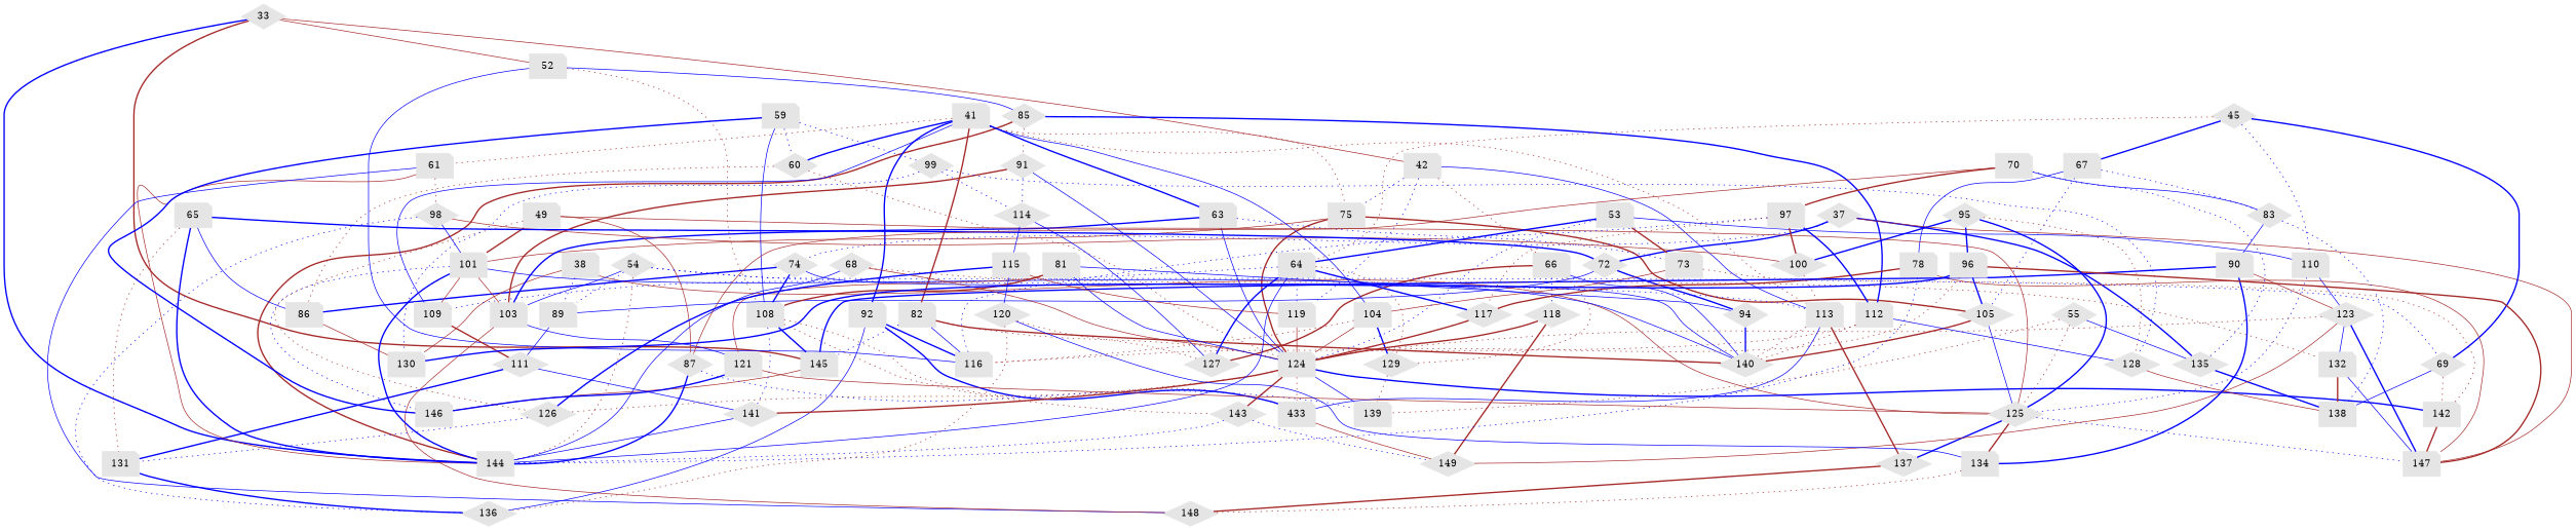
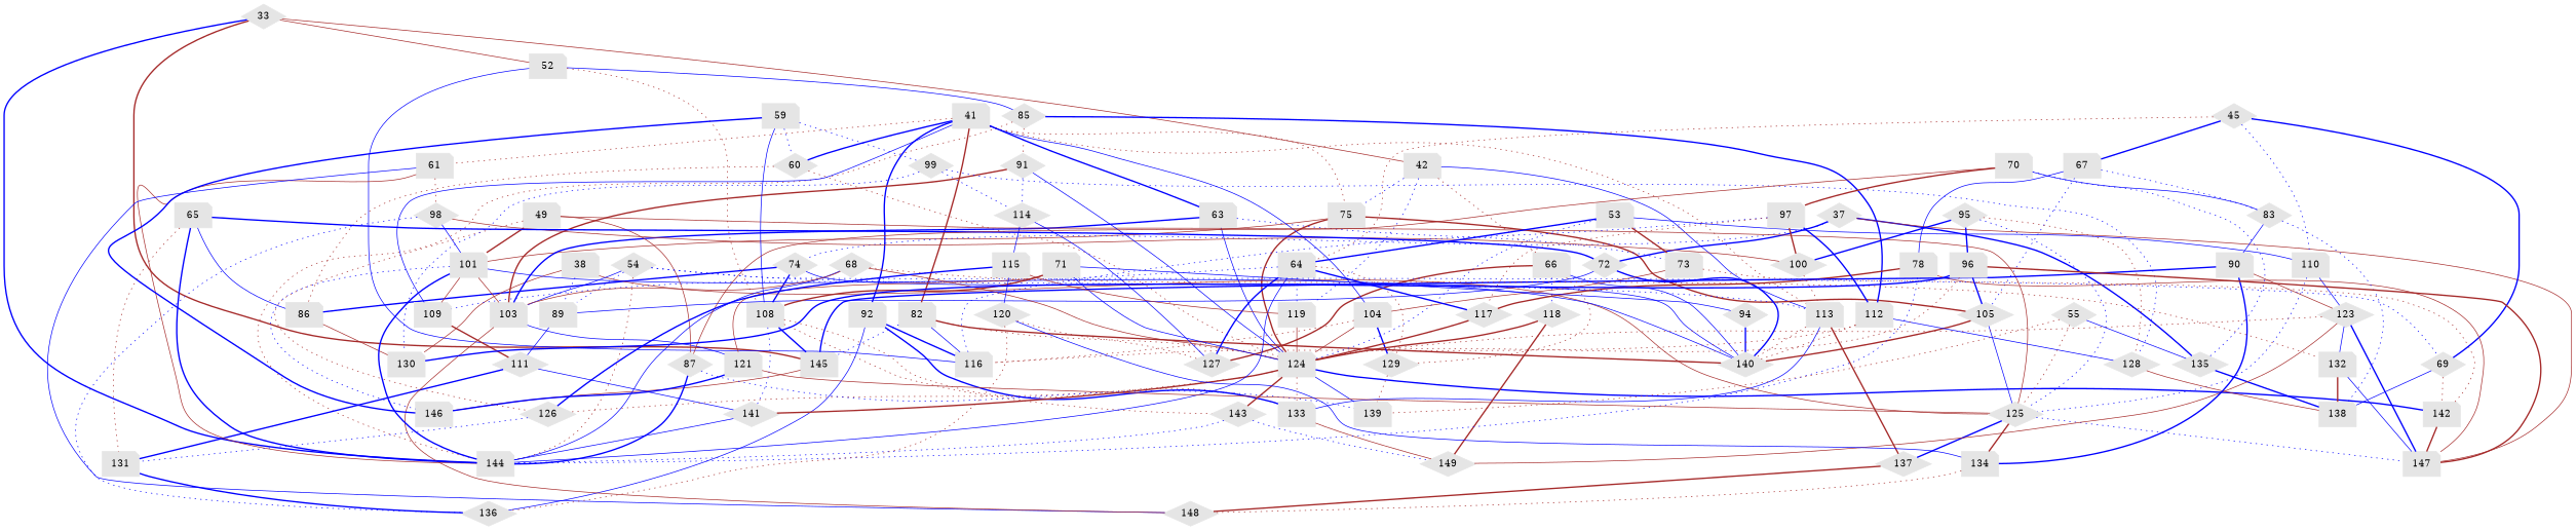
  graph {
    fontname="DejaVu Serif"
    node [color=gray90 fontname="DejaVu Serif" shape=note style=filled]
    edge [color=blue fontname="DejaVu Serif" style=dotted]
    42 [super="+7"]
    75 [super="+62"]
    113 [super="+13+30"]
    66 [super="+47"]
    119
    33 [shape=diamond]
    52
    144 [super="+10+32+122+77"]
    145 [super="+3"]
    85 [shape=diamond]
    108 [super="+15+39"]
    116 [super="+31"]
    146
    37 [shape=diamond]
    72 [shape=diamond]
    74 [shape=diamond]
    135 [shape=diamond]
    147 [super="+70"]
    89
    94 [shape=diamond]
    86
    140 [shape=diamond super="+88+84"]
    138 [super="+6"]
    38
    125 [shape=diamond super="+40+51"]
    130
    111 [shape=diamond]
    134
    137 [shape=diamond]
    41 [super="+9+18+16"]
    60 [shape=diamond]
    61
    63
    82 [super="+43"]
    92
    104 [super="+71"]
    109
    124 [super="+26+102+107+50"]
    98 [shape=diamond]
    148 [shape=diamond]
    73
    103 [super="+24+56"]
    101 [super="+76+58"]
    105 [shape=diamond super="+4"]
-   133 [super="+44" label=433]
+   133 [super="+44"]
    136 [shape=diamond]
    129 [shape=diamond]
    127 [shape=diamond]
    118 [shape=diamond]
    64 [super="+1+20"]
    117 [shape=diamond]
    45 [shape=diamond]
    67
    69 [shape=diamond]
    110
    78
    83 [shape=diamond]
    142
    123 [shape=diamond super="+106"]
    49
    87 [shape=diamond]
    126 [shape=diamond]
    139
    131
    91 [shape=diamond]
    112 [super="+12"]
    141 [shape=diamond]
    143 [shape=diamond]
    53
    54 [shape=diamond super="+36"]
    121
    55 [shape=diamond]
    59
    99 [shape=diamond]
    114 [shape=diamond]
    128 [shape=diamond]
    100 [shape=diamond super="+79"]
    65
    149 [shape=diamond]
    90
    68 [shape=diamond]
    132 [super="+34"]
    n83 [label=70]
    97 [super="+2"]
-   81
+   81 [label=71]
    115
    96 [super="+21"]
    95 [shape=diamond]
    120 [shape=diamond]
    42 -- 75 [weight=2]
    42 -- 113 [style=solid]
    42 -- 66 [color=brown]
    42 -- 119
    75 -- 124 [color=brown style=bold]
    75 -- 101 [color=brown style=solid]
    75 -- 105 [color=brown style=bold]
    113 -- 140 [color=brown]
    113 -- 137 [color=brown style=bold]
    113 -- 133 [style=solid]
    66 -- 140 [style=solid]
    66 -- 129 [color=brown]
    66 -- 127 [color=brown style=bold]
    66 -- 118 [weight=2]
    119 -- 124 [color=brown style=solid]
    33 -- 42 [color=brown style=solid]
    33 -- 52 [color=brown style=solid]
    33 -- 144 [style=bold]
    33 -- 145 [color=brown style=bold]
    52 -- 85 [style=solid]
    52 -- 108 [color=brown]
    52 -- 116 [style=solid]
    145 -- 146 [color=brown style=solid]
-   85 -- 144 [color=brown style=bold]
+   85 -- 144 [color=brown]
    85 -- 91 [color=brown]
    85 -- 112 [style=bold]
    108 -- 145 [style=bold]
    108 -- 133 [color=brown]
    108 -- 141
    108 -- 143 [color=brown]
    37 -- 72 [style=bold]
    37 -- 74
    37 -- 135 [style=bold]
    37 -- 147 [color=brown style=solid]
    72 -- 89 [style=solid]
-   72 -- 94 [style=bold]
+   72 -- 140 [style=bold]
    74 -- 108 [style=bold]
    74 -- 86 [style=bold]
    74 -- 140 [style=solid]
    135 -- 138 [style=bold]
    89 -- 111 [style=solid]
    94 -- 140 [style=bold weight=2]
    86 -- 130 [color=brown style=solid]
    38 -- 89
    38 -- 125 [color=brown style=solid weight=2]
    38 -- 130 [color=brown style=solid]
    125 -- 147 [weight=2]
    125 -- 134 [color=brown style=bold]
    125 -- 137 [style=bold weight=2]
    111 -- 131 [style=bold]
    111 -- 141 [style=solid]
    134 -- 148 [color=brown]
    137 -- 148 [color=brown style=bold]
    41 -- 75 [color=brown]
    41 -- 113 [color=brown]
    41 -- 60 [style=bold]
    41 -- 61 [color=brown]
    41 -- 63 [style=bold]
    41 -- 82 [color=brown style=bold]
    41 -- 92 [style=bold]
    41 -- 104 [style=solid weight=2]
    41 -- 109 [style=solid]
    60 -- 86 [color=brown]
    60 -- 124 [color=brown]
    61 -- 144 [color=brown style=solid]
    61 -- 98 [color=brown]
    61 -- 148 [style=solid]
    63 -- 124 [style=solid]
    63 -- 73
    63 -- 103 [style=bold]
    82 -- 145 [weight=2]
    82 -- 116 [style=solid]
    82 -- 140 [color=brown style=bold]
    82 -- 124 [color=brown]
    92 -- 116 [style=bold]
    92 -- 133 [style=bold]
    92 -- 136 [style=solid]
    104 -- 116 [color=brown]
    104 -- 124 [color=brown style=solid]
    104 -- 129 [style=bold]
    109 -- 111 [color=brown style=bold]
    124 -- 133 [color=brown weight=2]
    124 -- 142 [style=bold]
    124 -- 126 [color=brown]
    124 -- 139 [style=solid]
    124 -- 141 [color=brown style=bold]
    124 -- 143 [color=brown style=bold]
    98 -- 101 [style=solid]
    98 -- 136
    98 -- 100 [color=brown style=solid]
    73 -- 104 [color=brown style=solid]
    73 -- 142 [color=brown]
    103 -- 148 [color=brown style=solid]
    103 -- 121 [style=solid]
    101 -- 144 [style=bold weight=3]
    101 -- 146
    101 -- 140 [style=solid weight=3]
    101 -- 109 [color=brown style=solid]
    101 -- 103 [color=brown style=solid]
    105 -- 140 [color=brown style=bold]
    105 -- 125 [style=solid]
    133 -- 149 [color=brown style=solid]
    129 -- 139 [color=brown]
    118 -- 124 [color=brown style=bold]
    118 -- 149 [color=brown style=bold]
    64 -- 119
    64 -- 144 [style=solid]
    64 -- 109
    64 -- 129 [color=brown]
    64 -- 127 [style=bold]
    64 -- 117 [style=bold]
    117 -- 124 [color=brown style=bold]
    45 -- 64 [color=brown]
    45 -- 67 [style=bold]
    45 -- 69 [style=bold]
    45 -- 110
    67 -- 105
    67 -- 78 [style=solid]
    67 -- 83
    69 -- 138 [style=solid]
    69 -- 142 [color=brown]
    110 -- 125
    110 -- 123 [style=solid]
    78 -- 144
    78 -- 147 [color=brown style=solid]
    78 -- 117 [color=brown style=bold]
    83 -- 138
    83 -- 90 [style=solid]
    142 -- 147 [color=brown style=bold]
    123 -- 147 [style=bold]
    123 -- 124 [color=brown weight=4]
    123 -- 149 [color=brown style=solid]
    123 -- 132 [style=solid weight=2]
    49 -- 125 [color=brown style=solid]
    49 -- 101 [color=brown style=bold]
    49 -- 87 [color=brown style=solid]
    49 -- 126 [color=brown]
    87 -- 144 [style=bold]
    87 -- 139
    126 -- 131
    131 -- 136 [style=bold]
    91 -- 124 [style=solid]
    91 -- 103 [color=brown style=bold]
    91 -- 114
    112 -- 116 [color=brown]
    112 -- 140 [color=brown weight=2]
    112 -- 128 [style=solid]
    141 -- 144 [style=solid]
    143 -- 144
    143 -- 149
    53 -- 124
    53 -- 73 [color=brown style=bold]
    53 -- 64 [style=bold]
    53 -- 110 [style=solid]
    54 -- 113
    54 -- 144 [color=brown]
    54 -- 89
    54 -- 103 [style=solid weight=2]
    54 -- 69
    121 -- 146 [style=bold]
    121 -- 125 [color=brown style=solid]
    55 -- 135 [style=solid]
    55 -- 125 [color=brown weight=2]
    55 -- 139 [color=brown]
    59 -- 108 [style=solid]
    59 -- 146 [style=bold]
    59 -- 60
    59 -- 99
    99 -- 130
    99 -- 114
    99 -- 128
    114 -- 127 [style=solid]
    114 -- 115 [style=solid]
    128 -- 138 [color=brown style=solid]
    100 -- 113 [color=brown weight=2]
    65 -- 144 [style=bold]
    65 -- 72 [style=bold]
    65 -- 86 [style=solid]
    65 -- 131 [color=brown]
    90 -- 145 [style=bold]
    90 -- 134 [style=bold]
    90 -- 123 [color=brown style=solid]
    68 -- 144 [style=solid]
    68 -- 124 [color=brown style=solid]
+   68 -- 103 [color=brown style=solid]
    68 -- 132 [color=brown]
    132 -- 147 [style=solid]
    132 -- 138 [color=brown style=bold weight=2]
    n83 -- 135
    n83 -- 83 [style=solid]
    n83 -- 87 [color=brown style=solid]
    n83 -- 97 [color=brown style=bold]
    97 -- 116
    97 -- 117 [color=brown]
    97 -- 112 [style=bold]
    97 -- 100 [color=brown style=bold weight=2]
    81 -- 108 [color=brown style=bold]
    81 -- 94 [style=solid]
    81 -- 124 [style=solid]
    81 -- 121 [color=brown style=solid]
    115 -- 119 [color=brown style=solid]
    115 -- 126 [style=bold]
    115 -- 120 [style=solid]
    96 -- 147 [color=brown style=bold]
    96 -- 130 [style=bold]
    96 -- 124 [color=brown]
    96 -- 105 [style=bold weight=2]
-   95 -- 125 [style=bold]
+   95 -- 125
    95 -- 128 [color=brown]
    95 -- 100 [style=bold]
    95 -- 96 [style=bold]
    120 -- 134 [style=solid]
    120 -- 136 [color=brown]
    120 -- 127 [color=brown]
  }
